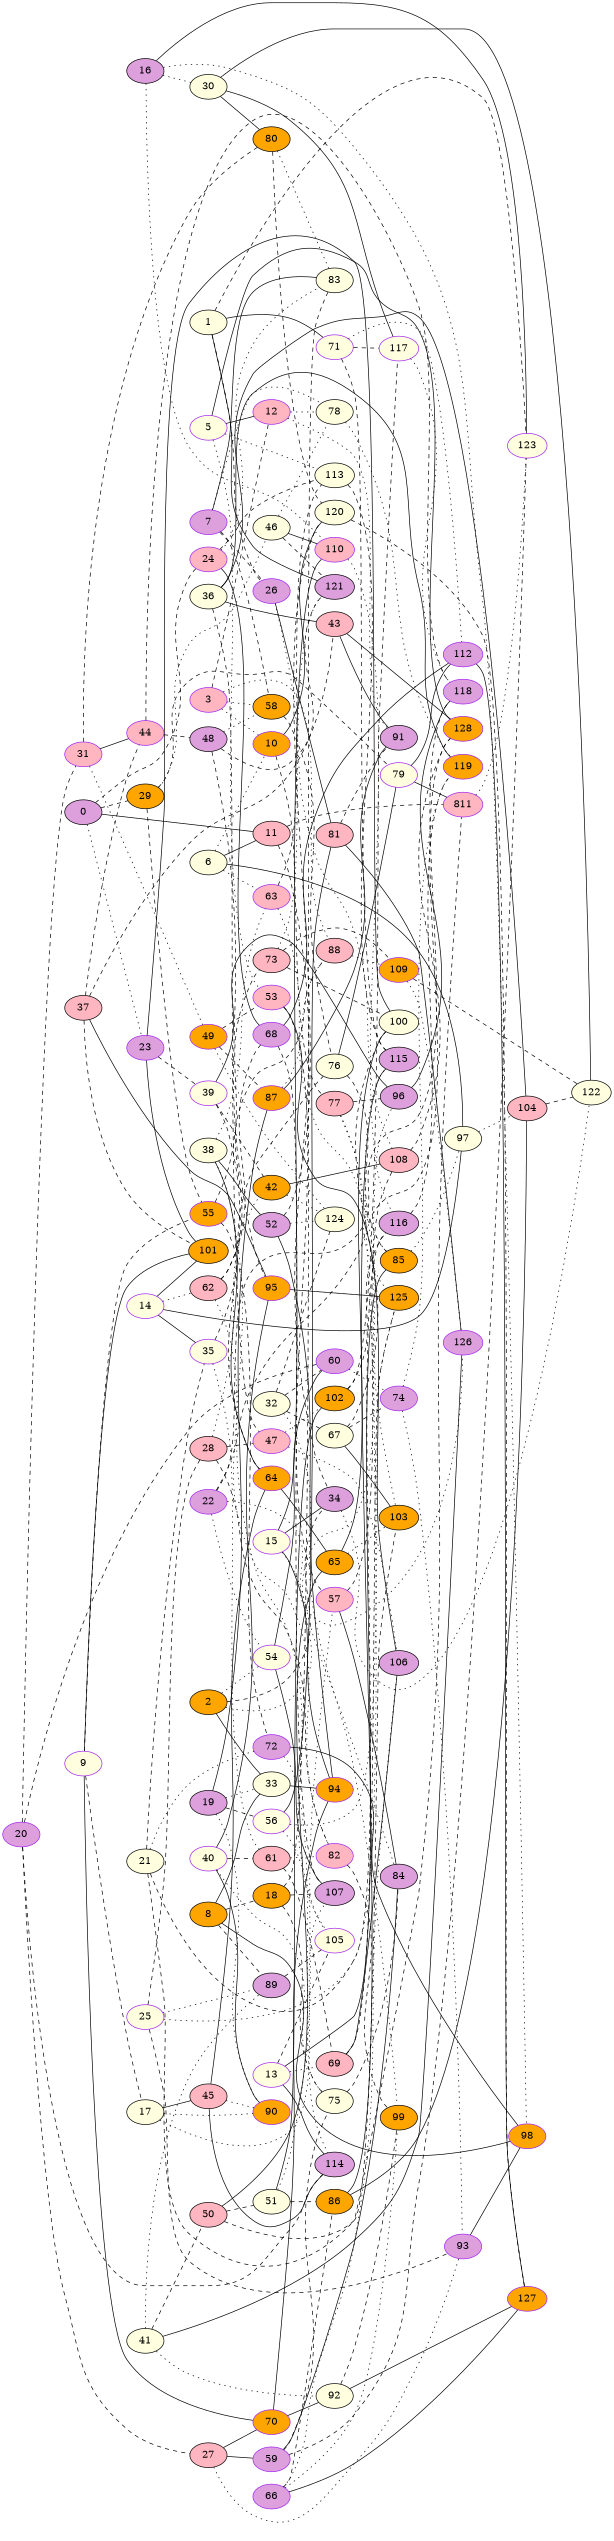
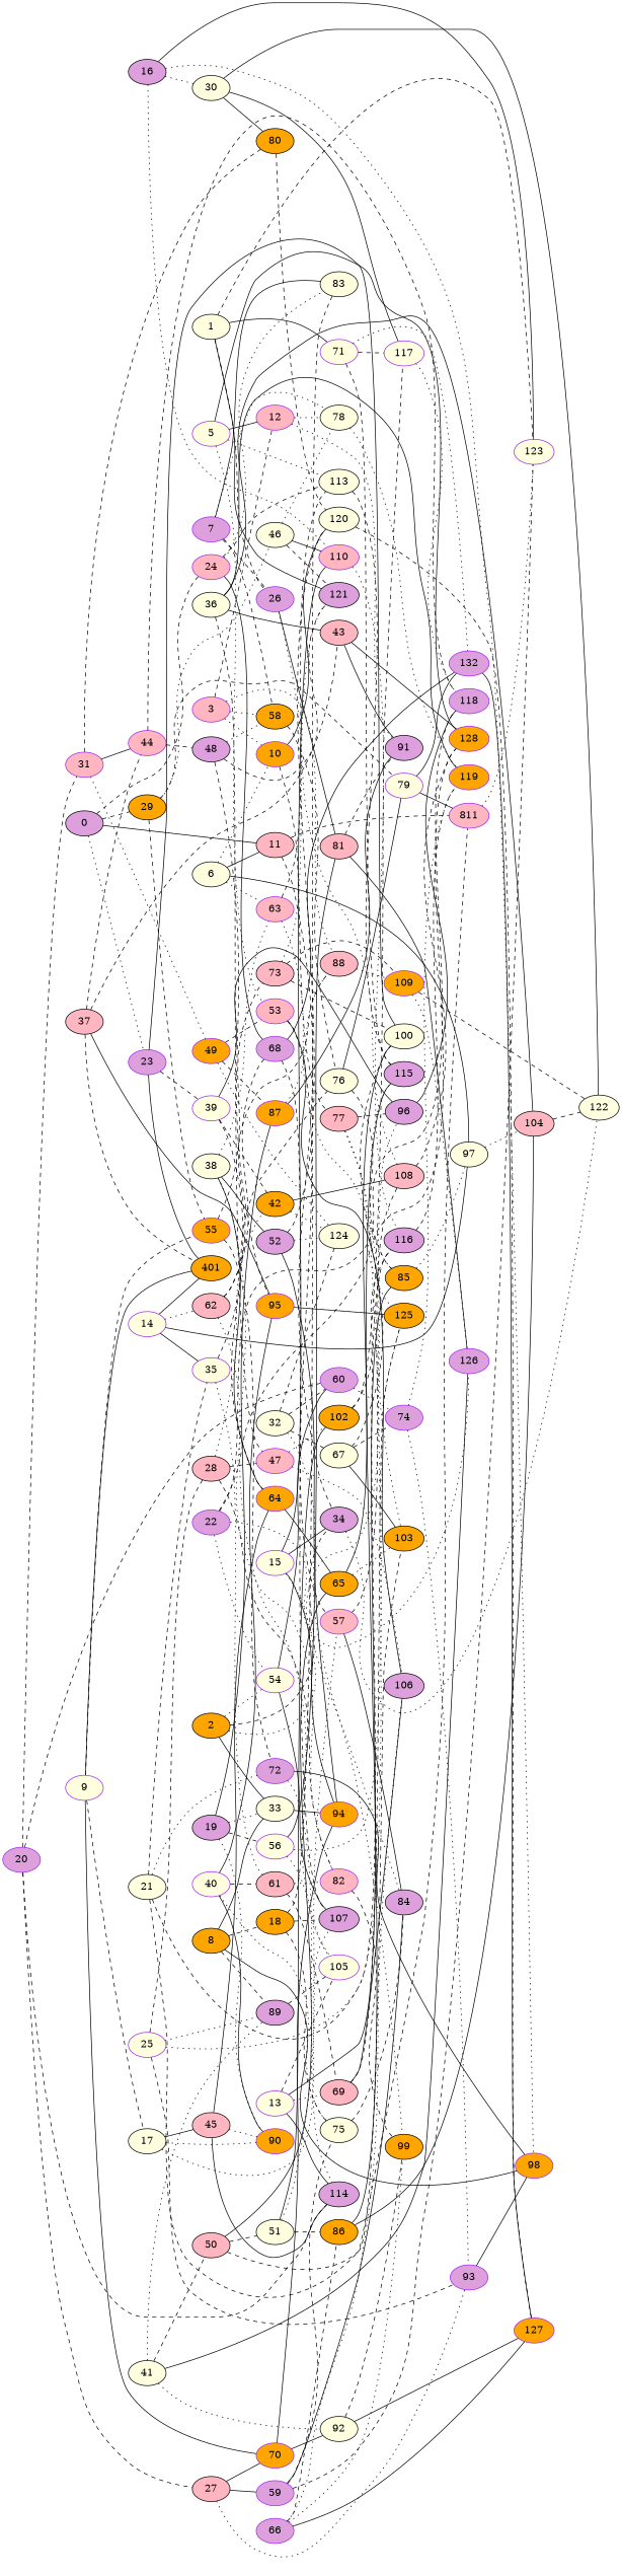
  graph {
    rankdir=LR
    node [color=black fillcolor=lightyellow style=filled]
    edge [style=dashed]
    26 [color=purple fillcolor=plum]
    1
    71 [color=purple]
    121 [fillcolor=plum]
    123 [color=purple]
    81 [fillcolor=lightpink]
    108 [fillcolor=lightpink]
    115 [fillcolor=plum]
    117 [color=purple]
-   112 [color=purple fillcolor=plum]
+   112 [color=purple fillcolor=plum label=132]
    2 [fillcolor=orange]
    33
    34 [fillcolor=plum]
    54 [color=purple]
    94 [color=purple fillcolor=orange]
    122
    107 [fillcolor=plum]
    60 [color=purple fillcolor=plum]
    3 [color=purple fillcolor=lightpink]
    10 [color=purple fillcolor=orange]
    12 [color=purple fillcolor=lightpink]
    58 [fillcolor=orange]
    88 [fillcolor=lightpink]
    77 [fillcolor=lightpink]
    120
    78
    91 [fillcolor=plum]
    76
    109 [color=purple fillcolor=orange]
    n30 [fillcolor=plum label=0]
    11 [fillcolor=lightpink]
    23 [color=purple fillcolor=plum]
    24 [color=purple fillcolor=lightpink]
    29 [fillcolor=orange]
    n35 [color=purple fillcolor=lightpink label=811]
-   101 [fillcolor=orange]
+   101 [fillcolor=orange label=401]
    39 [color=purple]
    100
    113
    83
    68 [color=purple fillcolor=plum]
    55 [color=purple fillcolor=orange]
    46
    79 [color=purple]
    5 [color=purple]
    53 [color=purple fillcolor=lightpink]
    128 [color=purple fillcolor=orange]
    106 [fillcolor=plum]
    57 [color=purple fillcolor=lightpink]
    6
    63 [color=purple fillcolor=lightpink]
    97
    103 [fillcolor=orange]
    104 [fillcolor=lightpink]
    7 [color=purple fillcolor=plum]
    119 [color=purple fillcolor=orange]
    8 [fillcolor=orange]
    18 [fillcolor=orange]
    89 [fillcolor=plum]
    98 [color=purple fillcolor=orange]
    75
    105 [color=purple]
    9 [color=purple]
    17
    70 [color=purple fillcolor=orange]
    45 [fillcolor=lightpink]
    90 [color=purple fillcolor=orange]
    72 [color=purple fillcolor=plum]
    73 [fillcolor=lightpink]
    92
    85 [fillcolor=orange]
    96 [fillcolor=plum]
    125 [fillcolor=orange]
    127 [color=purple fillcolor=orange]
    13 [color=purple]
    69 [fillcolor=lightpink]
    114 [fillcolor=plum]
    14 [color=purple]
    35 [color=purple]
    62 [fillcolor=lightpink]
    61 [fillcolor=lightpink]
    82 [color=purple fillcolor=lightpink]
    15 [color=purple]
    84 [fillcolor=plum]
    110 [color=purple fillcolor=lightpink]
    116 [fillcolor=plum]
    16 [fillcolor=plum]
    30
    80 [fillcolor=orange]
    64 [color=purple fillcolor=orange]
    19 [fillcolor=plum]
    56 [color=purple]
    87 [color=purple fillcolor=orange]
    20 [color=purple fillcolor=plum]
    27 [fillcolor=lightpink]
    31 [color=purple fillcolor=lightpink]
    93 [color=purple fillcolor=plum]
    59 [color=purple fillcolor=plum]
    44 [color=purple fillcolor=lightpink]
    49 [color=purple fillcolor=orange]
    74 [color=purple fillcolor=plum]
    21
    22 [color=purple fillcolor=plum]
    118 [color=purple fillcolor=plum]
    126 [color=purple fillcolor=plum]
    42 [fillcolor=orange]
    25 [color=purple]
    28 [fillcolor=lightpink]
    47 [color=purple fillcolor=lightpink]
    124
    102 [fillcolor=orange]
    99 [fillcolor=orange]
    48 [fillcolor=plum]
    32
    67
    36
    43 [fillcolor=lightpink]
    37 [fillcolor=lightpink]
    95 [color=purple fillcolor=orange]
    38
    52 [fillcolor=plum]
    65 [fillcolor=orange]
    40 [color=purple]
    41
    50 [fillcolor=lightpink]
    51
    86 [fillcolor=orange]
    66 [color=purple fillcolor=plum]
    26 -- 81 [style=solid]
    26 -- 108 [style=dotted]
    1 -- 26
    1 -- 71 [style=solid]
    1 -- 121 [style=solid]
    1 -- 123
    71 -- 115
    71 -- 117
    71 -- 112 [style=dotted]
    81 -- 91
    81 -- 126 [style=solid]
    108 -- 128
    117 -- 118 [style=dotted]
    112 -- 127 [style=solid]
    2 -- 115 [style=dotted]
    2 -- 33 [style=solid]
    2 -- 34
    2 -- 54 [style=dotted]
    33 -- 94 [style=solid]
    34 -- 122 [style=dotted]
    54 -- 107 [style=solid]
    54 -- 60 [style=solid]
    60 -- 74 [style=dotted]
    3 -- 10 [style=dotted]
    3 -- 12
    3 -- 58 [style=dotted]
    3 -- 88 [style=dotted]
    10 -- 77
    10 -- 120 [style=solid]
    12 -- 78 [style=dotted]
    12 -- 91 [style=dotted]
    58 -- 76
    88 -- 109 [style=dotted]
    77 -- 85 [style=dotted]
    77 -- 96
    77 -- 125 [style=dotted]
    120 -- 127
    78 -- 119 [style=dotted]
    76 -- 79 [style=solid]
    76 -- 85
    109 -- 122
    109 -- 126 [style=dotted]
    n30 -- 11 [style=solid]
    n30 -- 23 [style=dotted]
    n30 -- 24
    n30 -- 29
    11 -- 34
    11 -- n35
    23 -- 101 [style=solid]
    23 -- 39
    23 -- 100 [style=solid]
    24 -- 113
    24 -- 83 [style=dotted]
    24 -- 68 [style=solid]
    29 -- 55
    29 -- 46 [style=dotted]
    29 -- 79
    n35 -- 123 [style=dotted]
    39 -- 96 [style=solid]
    39 -- 64
    39 -- 42
    113 -- 115
    68 -- 112 [style=solid]
    68 -- 107
    55 -- 72
    55 -- 73
    46 -- 121
    46 -- 78 [style=dotted]
    46 -- 110 [style=solid]
    79 -- 112 [style=solid]
    79 -- n35 [style=solid]
    5 -- 12 [style=solid]
    5 -- 113 [style=dotted]
    5 -- 53 [style=dotted]
    5 -- 128 [style=solid]
    53 -- 106 [style=solid]
    53 -- 57
    57 -- 108
    57 -- 84 [style=solid]
    6 -- 10 [style=dotted]
    6 -- 11 [style=solid]
    6 -- 63 [style=dotted]
    6 -- 97 [style=solid]
    63 -- 113
    63 -- 103 [style=dotted]
    97 -- 104 [style=dotted]
    104 -- 122
    7 -- 26
    7 -- 58
    7 -- 78 [style=dotted]
    7 -- 83 [style=solid]
    8 -- 33 [style=solid]
    8 -- 18
    8 -- 89
    8 -- 98 [style=solid]
    18 -- 107
    18 -- 83
    18 -- 75
    89 -- 105
    75 -- 84
    9 -- 101 [style=solid]
    9 -- 55
    9 -- 17
    9 -- 70 [style=solid]
    17 -- 107 [style=dotted]
    17 -- 45 [style=solid]
    17 -- 90 [style=dotted]
    70 -- 94 [style=solid]
    70 -- 92 [style=solid]
    45 -- 90 [style=dotted]
    45 -- 114 [style=solid]
    45 -- 64 [style=solid]
    72 -- 98 [style=solid]
    72 -- 114 [style=dotted]
    73 -- 121 [style=dotted]
    73 -- 109
    73 -- 100
    92 -- 127 [style=solid]
    92 -- 99
    85 -- 97 [style=dotted]
    96 -- 118 [style=solid]
    13 -- 105
    13 -- 85 [style=solid]
    13 -- 69 [style=dotted]
    13 -- 114 [style=solid]
    69 -- 106 [style=solid]
    69 -- 125
    14 -- 101 [style=solid]
    14 -- 97 [style=solid]
    14 -- 35 [style=solid]
    14 -- 62 [style=dotted]
    35 -- 76
    35 -- 61 [style=dotted]
    62 -- 88
    62 -- 68
    62 -- 82 [style=dotted]
    61 -- 69
    61 -- 82 [style=dotted]
    82 -- 99
    15 -- 34 [style=solid]
    15 -- 94 [style=solid]
    15 -- 84 [style=dotted]
    15 -- 110 [style=solid]
    110 -- 116 [style=dotted]
    116 -- 119
    16 -- 123 [style=solid]
    16 -- 98 [style=dotted]
    16 -- 110 [style=dotted]
    16 -- 30 [style=dotted]
    30 -- 117 [style=solid]
    30 -- 122 [style=solid]
    30 -- 80 [style=solid]
    80 -- 120
-   80 -- 83 [style=dotted]
    64 -- 65 [style=solid]
    19 -- 33 [style=dotted]
    19 -- 90 [style=dotted]
    19 -- 56
    19 -- 87 [style=solid]
    56 -- 81 [style=solid]
    56 -- 105 [style=dotted]
    56 -- 125 [style=dotted]
    87 -- 88 [style=dotted]
    87 -- 91 [style=solid]
    20 -- 60
    20 -- 114
    20 -- 27
    20 -- 31
    27 -- 70 [style=solid]
    27 -- 93 [style=dotted]
    27 -- 59 [style=solid]
    31 -- 80
    31 -- 44 [style=solid]
    31 -- 49 [style=dotted]
    93 -- 98 [style=solid]
    59 -- 123
    59 -- 75
    59 -- 84 [style=solid]
    44 -- 118
    44 -- 48
    49 -- 53
    49 -- 87
    49 -- 124 [style=dotted]
    74 -- 119 [style=dotted]
    74 -- 93 [style=dotted]
    21 -- 103
    21 -- 72 [style=dotted]
    21 -- 35
    21 -- 116
    22 -- 54 [style=dotted]
    22 -- 128
    22 -- 118
    22 -- 126 [style=dotted]
    42 -- 108 [style=solid]
    42 -- 124 [style=dotted]
    25 -- 89 [style=dotted]
    25 -- 96 [style=dotted]
    25 -- 93
    25 -- 28
    28 -- 82
    28 -- 42 [style=dotted]
    28 -- 47
    47 -- 106 [style=dotted]
    47 -- 102 [style=dotted]
    102 -- 117
    102 -- 116
    48 -- 121
    48 -- 58 [style=dotted]
    48 -- 95
    32 -- 60
    32 -- 124
    32 -- 99 [style=dotted]
    32 -- 67
    67 -- 100
    67 -- 103 [style=solid]
    67 -- 74
    36 -- 104 [style=solid]
    36 -- 119 [style=solid]
    36 -- 47
    36 -- 43 [style=solid]
    43 -- 91 [style=solid]
    43 -- 128 [style=solid]
    37 -- 101
    37 -- 44
    37 -- 43
    37 -- 95 [style=solid]
    95 -- 125 [style=solid]
    38 -- 63 [style=dotted]
    38 -- 105 [style=dotted]
    38 -- 64 [style=solid]
    38 -- 52 [style=solid]
    52 -- 94 [style=solid]
    52 -- 120
    52 -- 124 [style=dotted]
    65 -- 100 [style=solid]
    65 -- 103 [style=dotted]
    40 -- 75 [style=dotted]
    40 -- 90 [style=solid]
    40 -- 61
    40 -- 95 [style=solid]
    41 -- 89 [style=dotted]
    41 -- 92 [style=dotted]
    41 -- 126 [style=solid]
    41 -- 50
    50 -- n35
    50 -- 65 [style=solid]
    50 -- 51
    51 -- 57 [style=dotted]
    51 -- 102 [style=solid]
    51 -- 86
    86 -- 115 [style=solid]
    86 -- 104 [style=solid]
    66 -- 106 [style=dotted]
    66 -- 127 [style=solid]
    66 -- 99 [style=dotted]
    66 -- 86
  }
